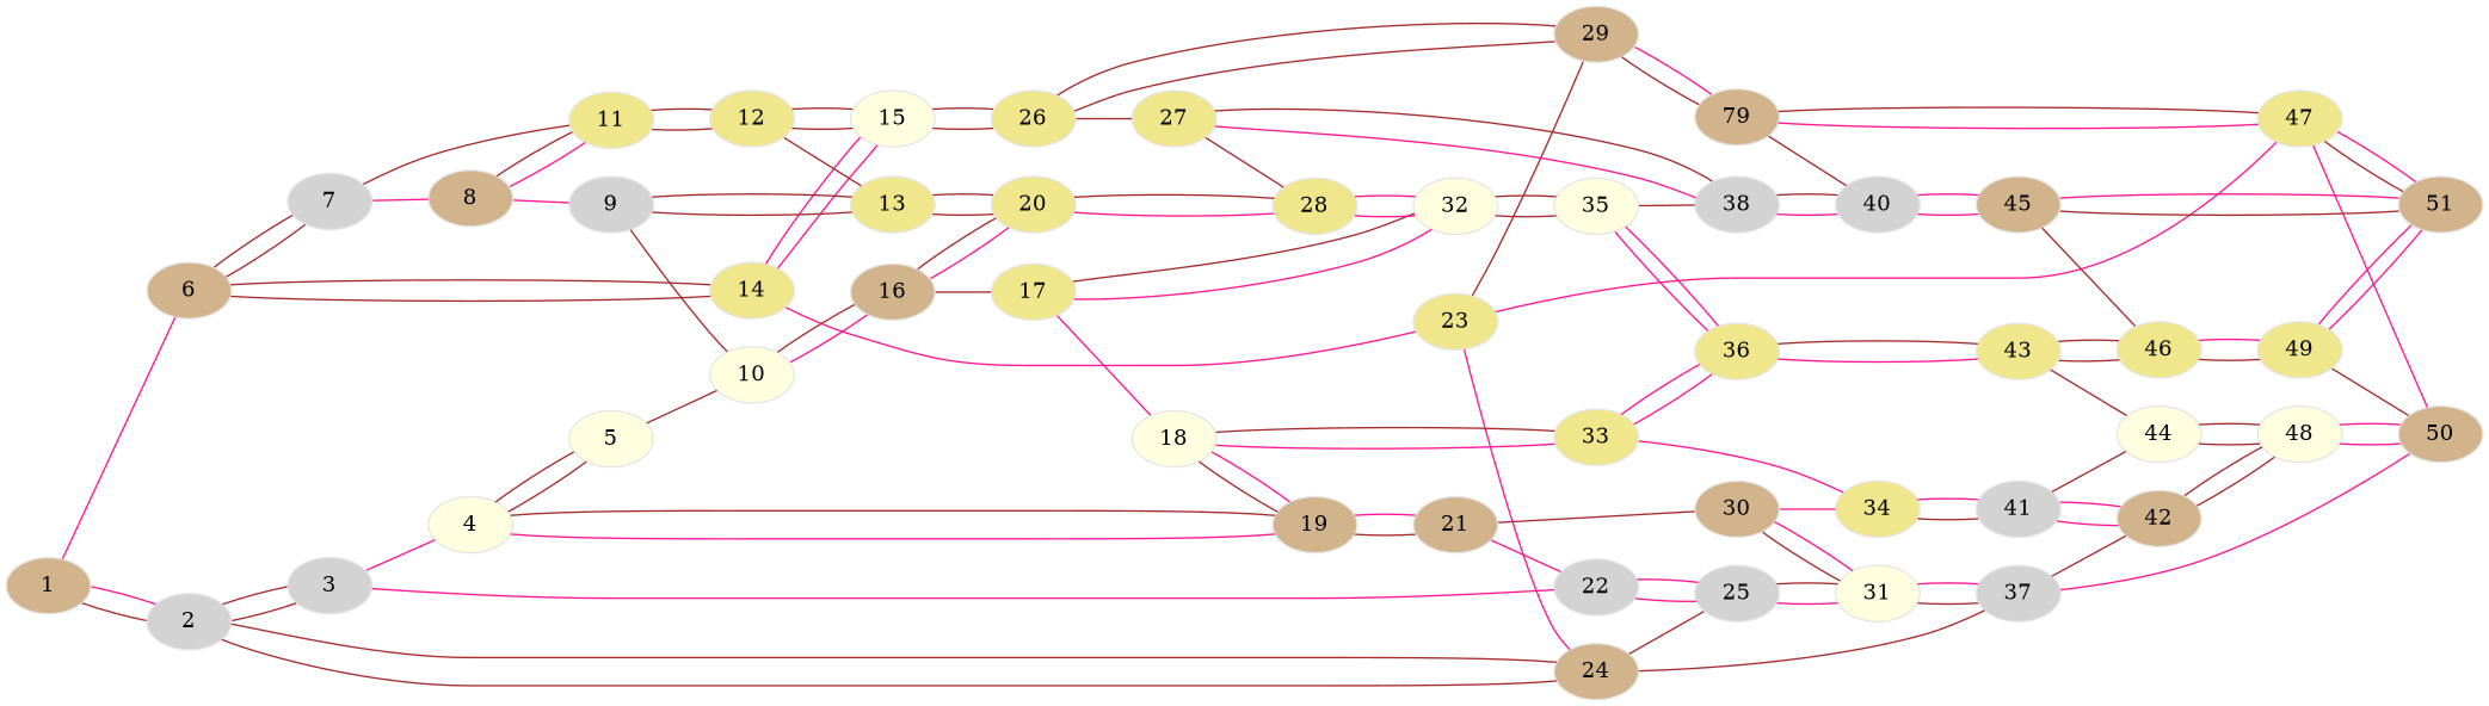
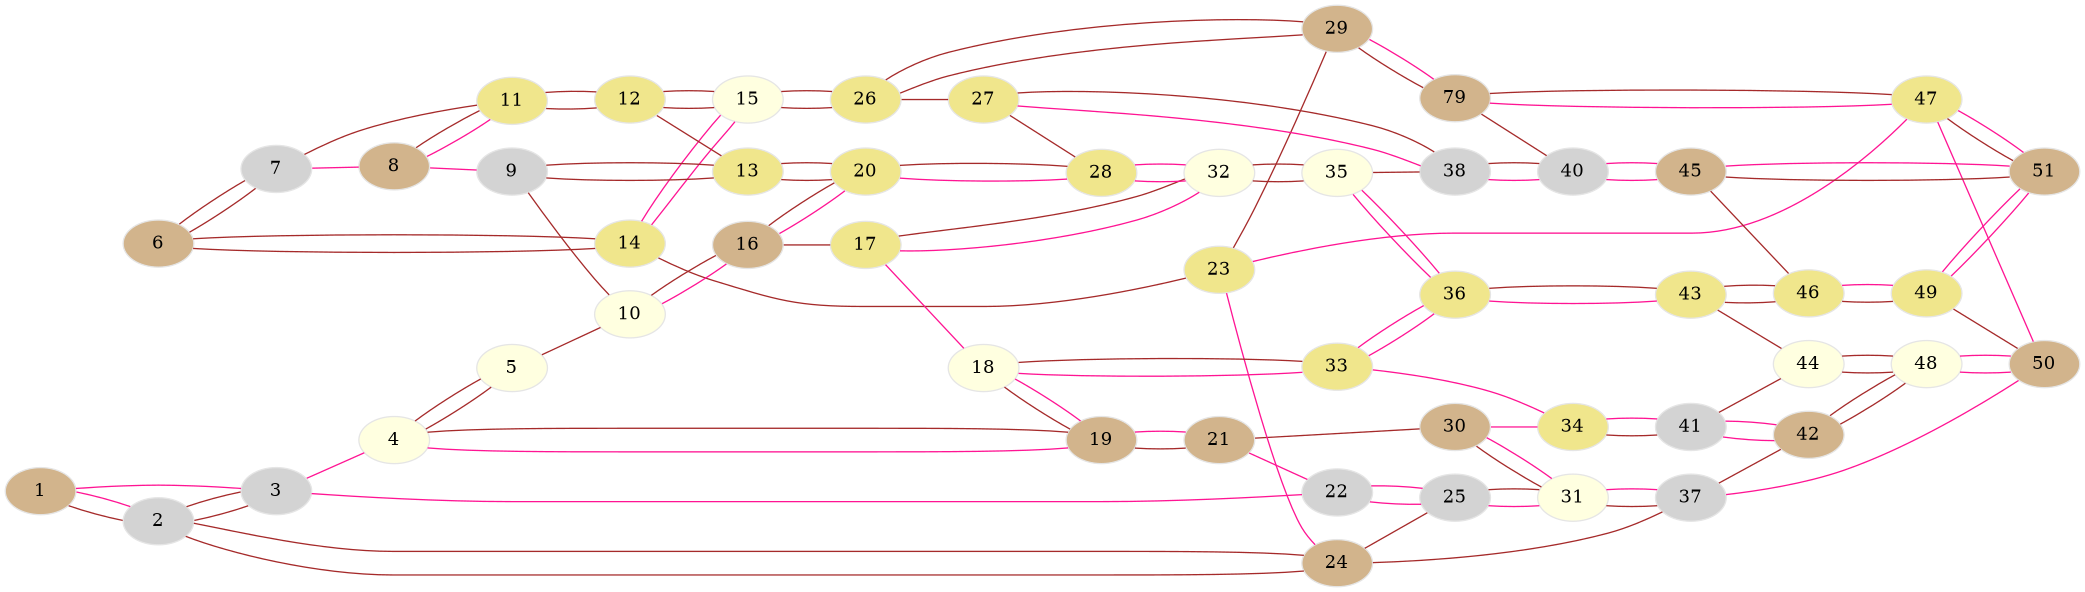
  graph {
    rankdir=LR
    node [color=gray90 fillcolor=khaki style=filled]
    edge [color=brown]
    1 [fillcolor=tan]
    2 [fillcolor=lightgrey]
    6 [fillcolor=tan]
    3 [fillcolor=lightgrey]
    24 [fillcolor=tan]
    7 [fillcolor=lightgrey]
    14
    4 [fillcolor=lightyellow]
    22 [fillcolor=lightgrey]
    25 [fillcolor=lightgrey]
    37 [fillcolor=lightgrey]
    5 [fillcolor=lightyellow]
    19 [fillcolor=tan]
    10 [fillcolor=lightyellow]
    21 [fillcolor=tan]
    16 [fillcolor=tan]
    8 [fillcolor=tan]
    11
    15 [fillcolor=lightyellow]
    23
    9 [fillcolor=lightgrey]
    12
    13
    20
    17
    26
    28
    29 [fillcolor=tan]
    47
    27
    18 [fillcolor=lightyellow]
    32 [fillcolor=lightyellow]
    33
    35 [fillcolor=lightyellow]
    34
    36
    30 [fillcolor=tan]
    31 [fillcolor=lightyellow]
    n39 [fillcolor=tan label=79]
    50 [fillcolor=tan]
    51 [fillcolor=tan]
    42 [fillcolor=tan]
    38 [fillcolor=lightgrey]
    40 [fillcolor=lightgrey]
    41 [fillcolor=lightgrey]
    43
    44 [fillcolor=lightyellow]
    46
    48 [fillcolor=lightyellow]
    45 [fillcolor=tan]
    49
    1 -- 2
    1 -- 2 [color=deeppink]
-   1 -- 6 [color=deeppink]
+   1 -- 3 [color=deeppink]
    2 -- 3
    2 -- 3
    2 -- 24
    2 -- 24
    6 -- 7
    6 -- 7
    6 -- 14
    6 -- 14
    3 -- 4 [color=deeppink]
    3 -- 22 [color=deeppink]
    24 -- 25
    24 -- 37
    7 -- 8 [color=deeppink]
    7 -- 11
    14 -- 15 [color=deeppink]
    14 -- 15 [color=deeppink]
-   14 -- 23 [color=deeppink]
+   14 -- 23
    4 -- 5
    4 -- 5
    4 -- 19 [color=deeppink]
    4 -- 19
    22 -- 25 [color=deeppink]
    22 -- 25 [color=deeppink]
    25 -- 31 [color=deeppink]
    25 -- 31
    37 -- 50 [color=deeppink]
    37 -- 42
    5 -- 10
    19 -- 21
    19 -- 21 [color=deeppink]
    10 -- 16 [color=deeppink]
    10 -- 16
    21 -- 22 [color=deeppink]
    21 -- 30
    16 -- 20 [color=deeppink]
    16 -- 20
    16 -- 17
    8 -- 11 [color=deeppink]
    8 -- 11
    8 -- 9 [color=deeppink]
    11 -- 12
    11 -- 12
    15 -- 26
    15 -- 26
    23 -- 24 [color=deeppink]
    23 -- 29
    23 -- 47 [color=deeppink]
    9 -- 10
    9 -- 13
    9 -- 13
    12 -- 15
    12 -- 15
    12 -- 13
    13 -- 20
    13 -- 20
    20 -- 28 [color=deeppink]
    20 -- 28
    17 -- 18 [color=deeppink]
    17 -- 32 [color=deeppink]
    17 -- 32
    26 -- 29
    26 -- 29
    26 -- 27
    28 -- 32 [color=deeppink]
    28 -- 32 [color=deeppink]
    29 -- n39
    29 -- n39 [color=deeppink]
    47 -- 50 [color=deeppink]
    47 -- 51
    47 -- 51 [color=deeppink]
    27 -- 28
    27 -- 38 [color=deeppink]
    27 -- 38
    18 -- 19
    18 -- 19 [color=deeppink]
    18 -- 33 [color=deeppink]
    18 -- 33
    32 -- 35
    32 -- 35
    33 -- 34 [color=deeppink]
    33 -- 36 [color=deeppink]
    33 -- 36 [color=deeppink]
    35 -- 36 [color=deeppink]
    35 -- 36 [color=deeppink]
    35 -- 38
    34 -- 41
    34 -- 41 [color=deeppink]
    36 -- 43 [color=deeppink]
    36 -- 43
    30 -- 34 [color=deeppink]
    30 -- 31
    30 -- 31 [color=deeppink]
    31 -- 37
    31 -- 37 [color=deeppink]
    n39 -- 47 [color=deeppink]
    n39 -- 47
    n39 -- 40
    42 -- 48
    42 -- 48
    38 -- 40 [color=deeppink]
    38 -- 40
    40 -- 45 [color=deeppink]
    40 -- 45 [color=deeppink]
    41 -- 42 [color=deeppink]
    41 -- 42 [color=deeppink]
    41 -- 44
    43 -- 44
    43 -- 46
    43 -- 46
    44 -- 48
    44 -- 48
    46 -- 49
    46 -- 49 [color=deeppink]
    48 -- 50 [color=deeppink]
    48 -- 50 [color=deeppink]
    45 -- 51
    45 -- 51 [color=deeppink]
    45 -- 46
    49 -- 50
    49 -- 51 [color=deeppink]
    49 -- 51 [color=deeppink]
  }
